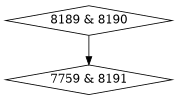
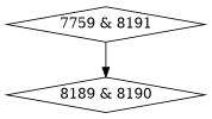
  digraph {
    node [shape=diamond]
    n1 [label="7759 & 8191"]
    n2 [label="8189 & 8190"]
-   n2 -> n1
+   n1 -> n2
  }
